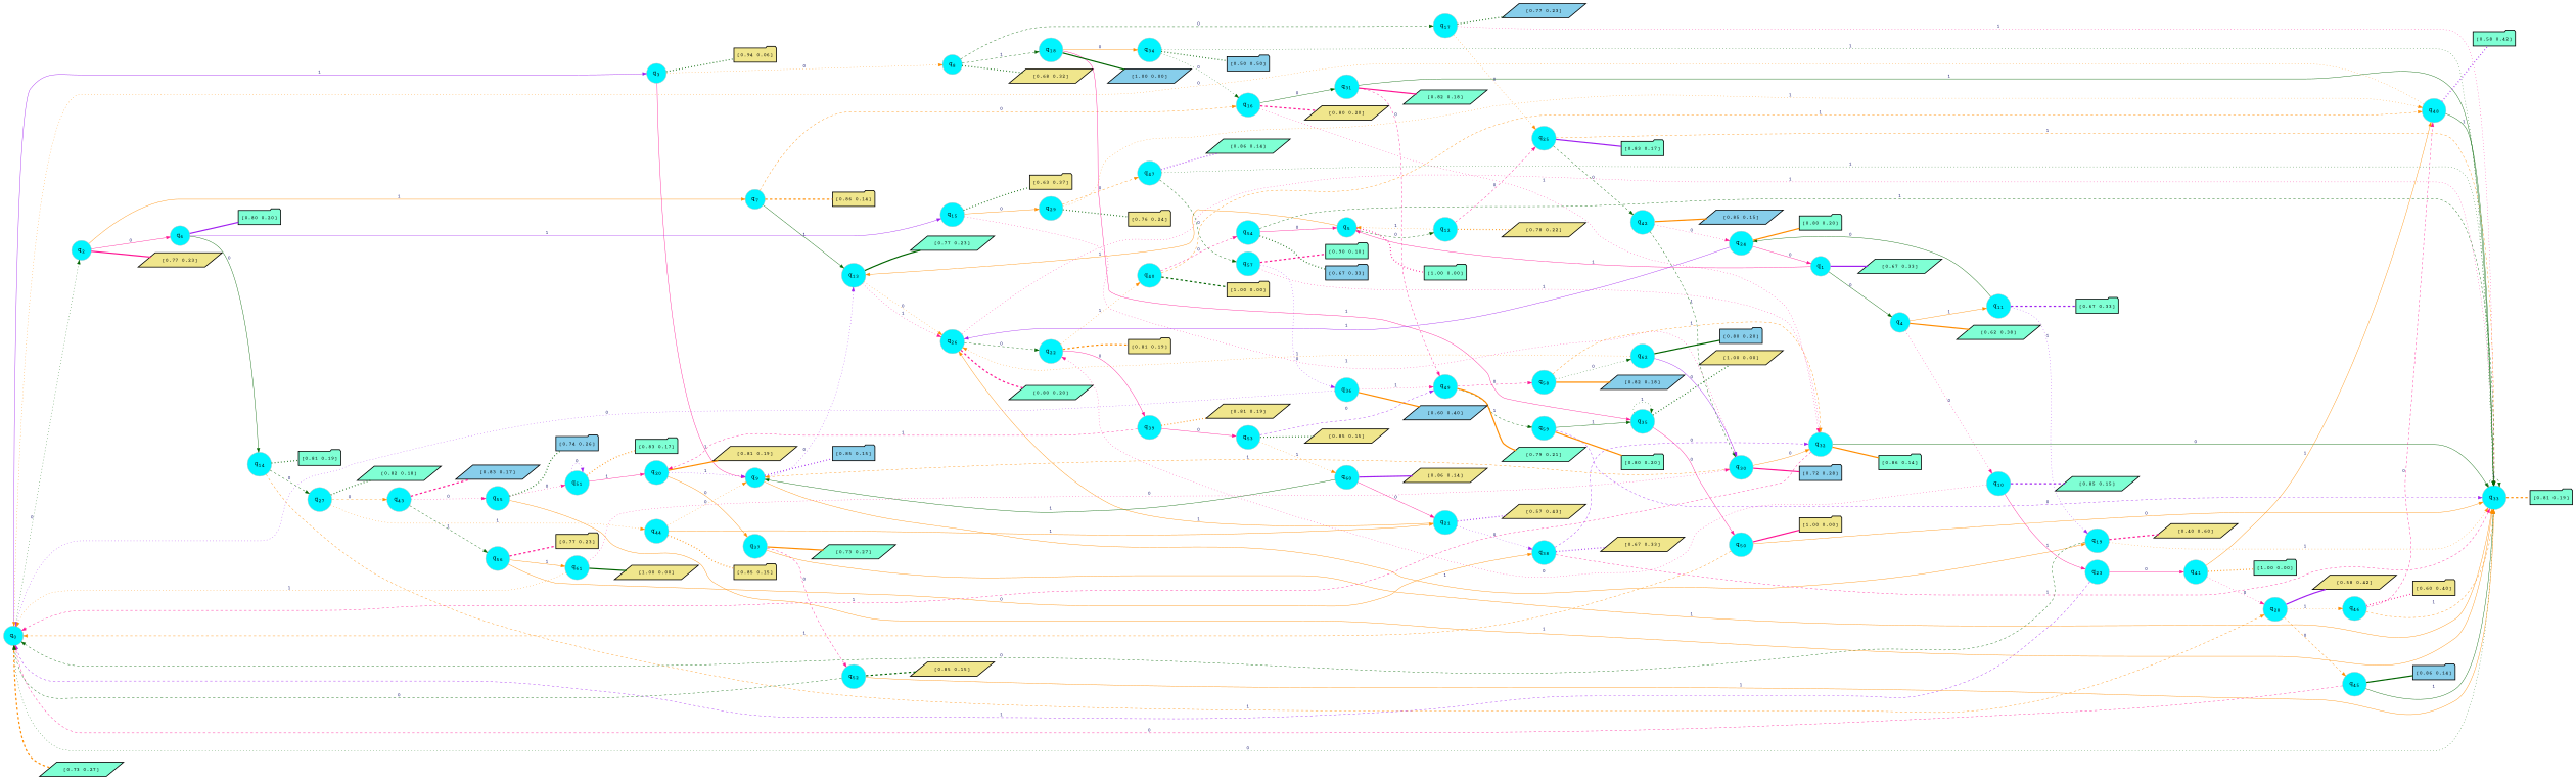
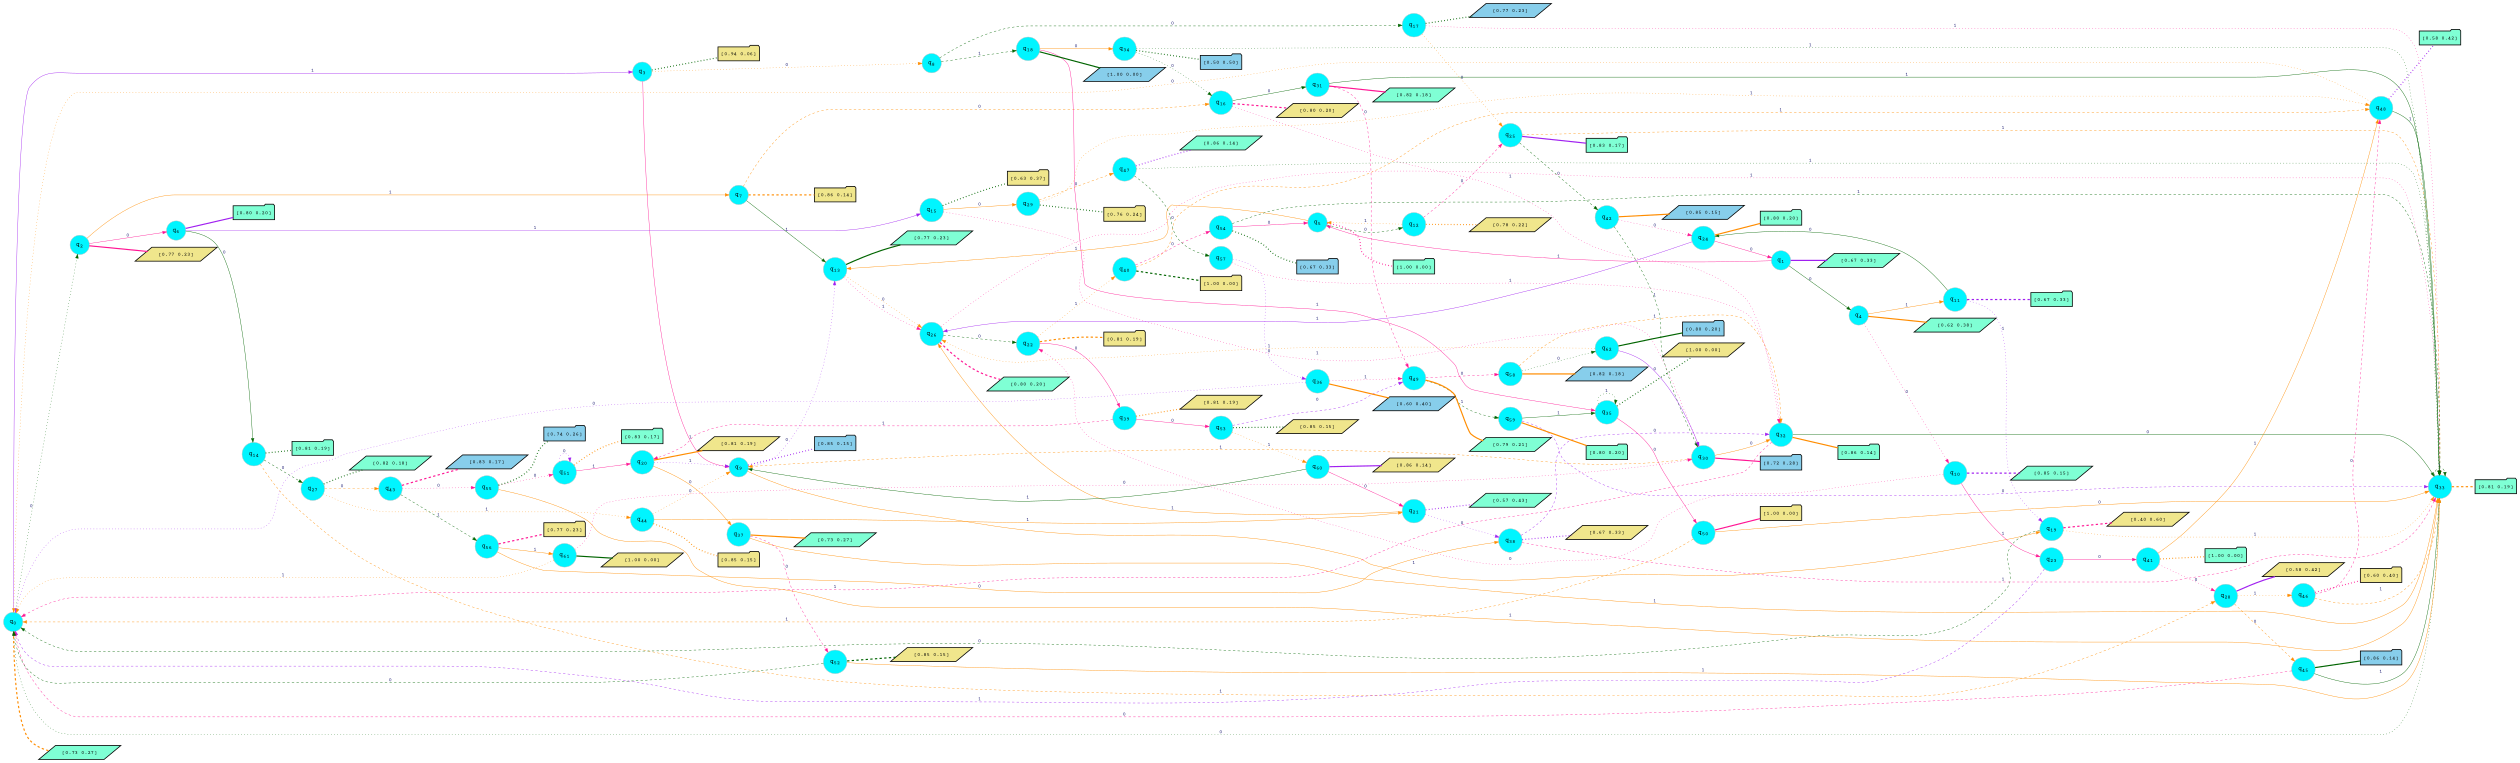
  digraph {
    fontname="Courier Prime"
    rankdir=LR
    node [color=gray fillcolor=turquoise1 fontcolor=black fontname="Courier Prime" fontsize=16 fontweight=bold shape=circle style=filled]
    edge [arrowsize=1 color=darkorange fontcolor=midnightblue fontname="Courier Prime" fontweight=bold penwidth=1 style=solid weight=20]
    n1 [label=<q<SUB>0</SUB>>]
    n2 [label=<q<SUB>2</SUB>>]
    n3 [label=<q<SUB>3</SUB>>]
    n4 [color=black fillcolor=aquamarine fontsize=14 label="[0.73 0.27]" penwidth=2 shape=parallelogram]
    n5 [label=<q<SUB>6</SUB>>]
    n6 [label=<q<SUB>7</SUB>>]
    n7 [color=black fillcolor=khaki fontsize=14 label="[0.77 0.23]" penwidth=2 shape=parallelogram]
    n8 [label=<q<SUB>8</SUB>>]
    n9 [label=<q<SUB>9</SUB>>]
    n10 [color=black fillcolor=khaki fontsize=14 label="[0.94 0.06]" penwidth=2 shape=folder]
    n11 [label=<q<SUB>1</SUB>>]
    n12 [label=<q<SUB>4</SUB>>]
    n13 [label=<q<SUB>5</SUB>>]
    n14 [color=black fillcolor=aquamarine fontsize=14 label="[0.67 0.33]" penwidth=2 shape=parallelogram]
    n15 [label=<q<SUB>10</SUB>>]
    n16 [label=<q<SUB>11</SUB>>]
    n17 [color=black fillcolor=aquamarine fontsize=14 label="[0.62 0.38]" penwidth=2 shape=parallelogram]
    n18 [label=<q<SUB>12</SUB>>]
    n19 [label=<q<SUB>13</SUB>>]
    n20 [color=black fillcolor=aquamarine fontsize=14 label="[1.00 0.00]" penwidth=2 shape=folder]
    n21 [label=<q<SUB>14</SUB>>]
    n22 [label=<q<SUB>15</SUB>>]
    n23 [color=black fillcolor=aquamarine fontsize=14 label="[0.80 0.20]" penwidth=2 shape=folder]
    n24 [label=<q<SUB>16</SUB>>]
    n25 [color=black fillcolor=khaki fontsize=14 label="[0.86 0.14]" penwidth=2 shape=folder]
    n26 [label=<q<SUB>17</SUB>>]
    n27 [label=<q<SUB>18</SUB>>]
-   n28 [color=black fillcolor=khaki fontsize=14 label="[0.68 0.32]" penwidth=2 shape=parallelogram]
    n29 [label=<q<SUB>19</SUB>>]
    n30 [color=black fillcolor=skyblue fontsize=14 label="[0.85 0.15]" penwidth=2 shape=folder]
    n31 [label=<q<SUB>22</SUB>>]
    n32 [label=<q<SUB>23</SUB>>]
    n33 [color=black fillcolor=aquamarine fontsize=14 label="[0.85 0.15]" penwidth=2 shape=parallelogram]
    n34 [label=<q<SUB>24</SUB>>]
    n35 [color=black fillcolor=aquamarine fontsize=14 label="[0.67 0.33]" penwidth=2 shape=folder]
    n36 [label=<q<SUB>25</SUB>>]
    n37 [color=black fillcolor=khaki fontsize=14 label="[0.78 0.22]" penwidth=2 shape=parallelogram]
    n38 [label=<q<SUB>26</SUB>>]
    n39 [color=black fillcolor=aquamarine fontsize=14 label="[0.77 0.23]" penwidth=2 shape=parallelogram]
    n40 [label=<q<SUB>27</SUB>>]
    n41 [label=<q<SUB>28</SUB>>]
    n42 [color=black fillcolor=aquamarine fontsize=14 label="[0.81 0.19]" penwidth=2 shape=folder]
    n43 [label=<q<SUB>29</SUB>>]
    n44 [label=<q<SUB>30</SUB>>]
    n45 [color=black fillcolor=khaki fontsize=14 label="[0.63 0.37]" penwidth=2 shape=folder]
    n46 [label=<q<SUB>31</SUB>>]
    n47 [label=<q<SUB>32</SUB>>]
    n48 [color=black fillcolor=khaki fontsize=14 label="[0.80 0.20]" penwidth=2 shape=parallelogram]
    n49 [label=<q<SUB>33</SUB>>]
    n50 [color=black fillcolor=skyblue fontsize=14 label="[0.77 0.23]" penwidth=2 shape=parallelogram]
    n51 [label=<q<SUB>34</SUB>>]
    n52 [label=<q<SUB>35</SUB>>]
    n53 [color=black fillcolor=skyblue fontsize=14 label="[1.00 0.00]" penwidth=2 shape=parallelogram]
    n54 [color=black fillcolor=khaki fontsize=14 label="[0.40 0.60]" penwidth=2 shape=parallelogram]
    n55 [label=<q<SUB>39</SUB>>]
    n56 [label=<q<SUB>40</SUB>>]
    n57 [color=black fillcolor=khaki fontsize=14 label="[0.81 0.19]" penwidth=2 shape=folder]
    n58 [label=<q<SUB>41</SUB>>]
    n59 [color=black fillcolor=aquamarine fontsize=14 label="[0.80 0.20]" penwidth=2 shape=folder]
    n60 [label=<q<SUB>42</SUB>>]
    n61 [color=black fillcolor=aquamarine fontsize=14 label="[0.83 0.17]" penwidth=2 shape=folder]
    n62 [color=black fillcolor=aquamarine fontsize=14 label="[0.80 0.20]" penwidth=2 shape=parallelogram]
    n63 [label=<q<SUB>43</SUB>>]
    n64 [label=<q<SUB>44</SUB>>]
    n65 [color=black fillcolor=aquamarine fontsize=14 label="[0.82 0.18]" penwidth=2 shape=parallelogram]
    n66 [label=<q<SUB>45</SUB>>]
    n67 [label=<q<SUB>46</SUB>>]
    n68 [color=black fillcolor=khaki fontsize=14 label="[0.58 0.42]" penwidth=2 shape=parallelogram]
    n69 [label=<q<SUB>47</SUB>>]
    n70 [label=<q<SUB>48</SUB>>]
    n71 [color=black fillcolor=khaki fontsize=14 label="[0.76 0.24]" penwidth=2 shape=folder]
    n72 [color=black fillcolor=skyblue fontsize=14 label="[0.72 0.28]" penwidth=2 shape=folder]
    n73 [label=<q<SUB>49</SUB>>]
    n74 [color=black fillcolor=aquamarine fontsize=14 label="[0.82 0.18]" penwidth=2 shape=parallelogram]
    n75 [color=black fillcolor=aquamarine fontsize=14 label="[0.86 0.14]" penwidth=2 shape=folder]
    n76 [color=black fillcolor=aquamarine fontsize=14 label="[0.81 0.19]" penwidth=2 shape=folder]
    n77 [color=black fillcolor=skyblue fontsize=14 label="[0.50 0.50]" penwidth=2 shape=folder]
    n78 [label=<q<SUB>50</SUB>>]
    n79 [color=black fillcolor=khaki fontsize=14 label="[1.00 0.00]" penwidth=2 shape=parallelogram]
    n80 [label=<q<SUB>20</SUB>>]
    n81 [label=<q<SUB>37</SUB>>]
    n82 [color=black fillcolor=khaki fontsize=14 label="[0.81 0.19]" penwidth=2 shape=parallelogram]
    n83 [label=<q<SUB>52</SUB>>]
    n84 [color=black fillcolor=aquamarine fontsize=14 label="[0.73 0.27]" penwidth=2 shape=parallelogram]
    n85 [label=<q<SUB>21</SUB>>]
    n86 [label=<q<SUB>38</SUB>>]
-   n87 [color=black fillcolor=khaki fontsize=14 label="[0.57 0.43]" penwidth=2 shape=parallelogram]
+   n87 [color=black fillcolor=aquamarine fontsize=14 label="[0.57 0.43]" penwidth=2 shape=parallelogram]
    n88 [color=black fillcolor=khaki fontsize=14 label="[0.67 0.33]" penwidth=2 shape=parallelogram]
    n89 [label=<q<SUB>53</SUB>>]
    n90 [color=black fillcolor=khaki fontsize=14 label="[0.81 0.19]" penwidth=2 shape=parallelogram]
    n91 [label=<q<SUB>54</SUB>>]
    n92 [color=black fillcolor=khaki fontsize=14 label="[1.00 0.00]" penwidth=2 shape=folder]
    n93 [color=black fillcolor=aquamarine fontsize=14 label="[1.00 0.00]" penwidth=2 shape=folder]
    n94 [color=black fillcolor=skyblue fontsize=14 label="[0.85 0.15]" penwidth=2 shape=parallelogram]
    n95 [label=<q<SUB>55</SUB>>]
    n96 [label=<q<SUB>56</SUB>>]
    n97 [color=black fillcolor=skyblue fontsize=14 label="[0.83 0.17]" penwidth=2 shape=parallelogram]
    n98 [color=black fillcolor=khaki fontsize=14 label="[0.85 0.15]" penwidth=2 shape=folder]
    n99 [color=black fillcolor=skyblue fontsize=14 label="[0.86 0.14]" penwidth=2 shape=folder]
    n100 [color=black fillcolor=khaki fontsize=14 label="[0.60 0.40]" penwidth=2 shape=folder]
    n101 [label=<q<SUB>57</SUB>>]
    n102 [color=black fillcolor=aquamarine fontsize=14 label="[0.86 0.14]" penwidth=2 shape=parallelogram]
    n103 [color=black fillcolor=aquamarine fontsize=14 label="[0.58 0.42]" penwidth=2 shape=folder]
    n104 [label=<q<SUB>58</SUB>>]
    n105 [label=<q<SUB>59</SUB>>]
    n106 [color=black fillcolor=aquamarine fontsize=14 label="[0.79 0.21]" penwidth=2 shape=parallelogram]
    n107 [color=black fillcolor=khaki fontsize=14 label="[1.00 0.00]" penwidth=2 shape=folder]
    n108 [label=<q<SUB>36</SUB>>]
    n109 [color=black fillcolor=skyblue fontsize=14 label="[0.60 0.40]" penwidth=2 shape=parallelogram]
    n110 [color=black fillcolor=khaki fontsize=14 label="[0.85 0.15]" penwidth=2 shape=parallelogram]
    n111 [label=<q<SUB>60</SUB>>]
    n112 [color=black fillcolor=khaki fontsize=14 label="[0.85 0.15]" penwidth=2 shape=parallelogram]
    n113 [color=black fillcolor=skyblue fontsize=14 label="[0.67 0.33]" penwidth=2 shape=folder]
    n114 [label=<q<SUB>51</SUB>>]
    n115 [color=black fillcolor=skyblue fontsize=14 label="[0.74 0.26]" penwidth=2 shape=folder]
    n116 [label=<q<SUB>61</SUB>>]
    n117 [color=black fillcolor=khaki fontsize=14 label="[0.77 0.23]" penwidth=2 shape=folder]
-   n118 [color=black fillcolor=aquamarine fontsize=14 label="[0.90 0.10]" penwidth=2 shape=folder]
    n119 [label=<q<SUB>62</SUB>>]
    n120 [color=black fillcolor=skyblue fontsize=14 label="[0.82 0.18]" penwidth=2 shape=parallelogram]
    n121 [color=black fillcolor=aquamarine fontsize=14 label="[0.80 0.20]" penwidth=2 shape=folder]
    n122 [color=black fillcolor=aquamarine fontsize=14 label="[0.83 0.17]" penwidth=2 shape=folder]
    n123 [color=black fillcolor=khaki fontsize=14 label="[0.86 0.14]" penwidth=2 shape=parallelogram]
    n124 [color=black fillcolor=khaki fontsize=14 label="[1.00 0.00]" penwidth=2 shape=parallelogram]
    n125 [color=black fillcolor=skyblue fontsize=14 label="[0.80 0.20]" penwidth=2 shape=folder]
    n1 -> n2 [color=darkgreen label=0 style=dotted]
    n1 -> n3 [color=purple label=1]
    n1 -> n4 [arrowhead=none penwidth=3 style=dashed]
    n2 -> n5 [color=deeppink label=0]
    n2 -> n6 [label=1]
    n2 -> n7 [arrowhead=none color=deeppink penwidth=3]
    n3 -> n8 [label=0 style=dotted]
    n3 -> n9 [color=deeppink label=1]
    n3 -> n10 [arrowhead=none color=darkgreen penwidth=3 style=dotted]
    n5 -> n21 [color=darkgreen label=0]
    n5 -> n22 [color=purple label=1]
    n5 -> n23 [arrowhead=none color=purple penwidth=3]
    n6 -> n19 [color=darkgreen label=1]
    n6 -> n24 [label=0 style=dashed]
    n6 -> n25 [arrowhead=none penwidth=3 style=dashed]
    n8 -> n26 [color=darkgreen label=0 style=dashed]
    n8 -> n27 [color=darkgreen label=1 style=dashed]
-   n8 -> n28 [arrowhead=none color=darkgreen penwidth=3 style=dotted]
    n9 -> n19 [color=purple label=0 style=dotted]
    n9 -> n29 [label=1]
    n9 -> n30 [arrowhead=none color=purple penwidth=3 style=dotted]
    n11 -> n12 [color=darkgreen label=0]
    n11 -> n13 [color=deeppink label=1]
    n11 -> n14 [arrowhead=none color=purple penwidth=3]
    n12 -> n15 [color=deeppink label=0 style=dotted]
    n12 -> n16 [label=1]
    n12 -> n17 [arrowhead=none penwidth=3]
    n13 -> n18 [color=darkgreen label=0 style=dashed]
    n13 -> n19 [label=1]
    n13 -> n20 [arrowhead=none color=deeppink penwidth=3 style=dotted]
    n15 -> n31 [color=deeppink label=0 style=dotted]
    n15 -> n32 [color=deeppink label=1]
    n15 -> n33 [arrowhead=none color=purple penwidth=3 style=dashed]
    n16 -> n29 [color=purple label=1 style=dotted]
    n16 -> n34 [color=darkgreen label=0]
    n16 -> n35 [arrowhead=none color=purple penwidth=3 style=dashed]
    n18 -> n13 [label=1 style=dotted]
    n18 -> n36 [color=deeppink label=0 style=dashed]
    n18 -> n37 [arrowhead=none penwidth=3 style=dotted]
    n19 -> n38 [label=0 style=dotted]
    n19 -> n38 [color=deeppink label=1 style=dotted]
    n19 -> n39 [arrowhead=none color=darkgreen penwidth=3]
    n21 -> n40 [color=darkgreen label=0 style=dashed]
    n21 -> n41 [label=1 style=dashed]
    n21 -> n42 [arrowhead=none color=darkgreen penwidth=3 style=dotted]
    n22 -> n43 [label=0]
    n22 -> n44 [color=deeppink label=1 style=dotted]
    n22 -> n45 [arrowhead=none color=darkgreen penwidth=3 style=dotted]
    n24 -> n46 [color=darkgreen label=0]
    n24 -> n47 [color=deeppink label=1 style=dotted]
    n24 -> n48 [arrowhead=none color=deeppink penwidth=3 style=dashed]
    n26 -> n36 [label=0 style=dotted]
    n26 -> n49 [color=deeppink label=1 style=dotted]
    n26 -> n50 [arrowhead=none color=darkgreen penwidth=3 style=dotted]
    n27 -> n51 [label=0]
    n27 -> n52 [color=deeppink label=1]
    n27 -> n53 [arrowhead=none color=darkgreen penwidth=3]
    n29 -> n1 [color=darkgreen label=0 style=dashed]
    n29 -> n49 [label=1 style=dotted]
    n29 -> n54 [arrowhead=none color=deeppink penwidth=3 style=dashed]
    n31 -> n55 [color=deeppink label=0]
    n31 -> n56 [label=1 style=dotted]
    n31 -> n57 [arrowhead=none penwidth=3 style=dashed]
    n32 -> n1 [color=purple label=1 style=dashed]
    n32 -> n58 [color=deeppink label=0]
    n34 -> n11 [color=deeppink label=0]
    n34 -> n38 [color=purple label=1]
    n34 -> n59 [arrowhead=none penwidth=3]
    n36 -> n49 [label=1 style=dashed]
    n36 -> n60 [color=darkgreen label=0 style=dashed]
    n36 -> n61 [arrowhead=none color=purple penwidth=3]
    n38 -> n31 [color=darkgreen label=0 style=dashed]
    n38 -> n49 [color=deeppink label=1 style=dotted]
    n38 -> n62 [arrowhead=none color=deeppink penwidth=3 style=dashed]
    n40 -> n63 [label=0 style=dashed]
    n40 -> n64 [label=1 style=dotted]
    n40 -> n65 [arrowhead=none color=darkgreen penwidth=3 style=dotted]
    n41 -> n66 [label=0 style=dashed]
    n41 -> n67 [label=1 style=dotted]
    n41 -> n68 [arrowhead=none color=purple penwidth=3]
    n43 -> n69 [label=0 style=dashed]
    n43 -> n70 [label=1 style=dotted]
    n43 -> n71 [arrowhead=none color=darkgreen penwidth=3 style=dotted]
    n44 -> n9 [label=1 style=dashed]
    n44 -> n47 [label=0]
    n44 -> n72 [arrowhead=none color=deeppink penwidth=3]
    n46 -> n49 [color=darkgreen label=1]
    n46 -> n73 [color=deeppink label=0 style=dashed]
    n46 -> n74 [arrowhead=none color=deeppink penwidth=3]
    n47 -> n1 [color=deeppink label=1 style=dashed]
    n47 -> n49 [color=darkgreen label=0]
    n47 -> n75 [arrowhead=none penwidth=3]
    n49 -> n1 [color=darkgreen label=0 style=dotted]
    n49 -> n49 [color=darkgreen label=1 style=dashed]
    n49 -> n76 [arrowhead=none penwidth=3 style=dashed]
    n51 -> n24 [color=darkgreen label=0 style=dotted]
    n51 -> n49 [color=darkgreen label=1 style=dotted]
    n51 -> n77 [arrowhead=none color=darkgreen penwidth=3 style=dotted]
    n52 -> n52 [color=darkgreen label=1 style=dotted]
    n52 -> n78 [color=deeppink label=0]
    n52 -> n79 [arrowhead=none color=darkgreen penwidth=3 style=dotted]
    n55 -> n80 [color=deeppink label=1 style=dashed]
    n55 -> n89 [color=deeppink label=0]
    n55 -> n90 [arrowhead=none penwidth=3 style=dotted]
    n56 -> n70 [label=1 style=dashed]
    n56 -> n91 [color=deeppink label=0 style=dashed]
    n56 -> n92 [arrowhead=none color=darkgreen penwidth=3 style=dashed]
    n58 -> n41 [color=deeppink label=0 style=dotted]
    n58 -> n70 [label=1]
    n58 -> n93 [arrowhead=none penwidth=3 style=dotted]
    n60 -> n34 [color=deeppink label=0 style=dotted]
    n60 -> n44 [color=darkgreen label=1 style=dashed]
    n60 -> n94 [arrowhead=none penwidth=3]
    n63 -> n95 [color=deeppink label=0 style=dotted]
    n63 -> n96 [color=darkgreen label=1 style=dashed]
    n63 -> n97 [arrowhead=none color=deeppink penwidth=3 style=dashed]
    n64 -> n9 [label=0 style=dotted]
    n64 -> n85 [label=1]
    n64 -> n98 [arrowhead=none penwidth=3 style=dotted]
    n66 -> n1 [color=deeppink label=0 style=dashed]
    n66 -> n49 [color=darkgreen label=1]
    n66 -> n99 [arrowhead=none color=darkgreen penwidth=3]
    n67 -> n49 [label=1 style=dashed]
    n67 -> n70 [color=deeppink label=0 style=dashed]
    n67 -> n100 [arrowhead=none color=deeppink penwidth=3 style=dotted]
    n69 -> n49 [color=darkgreen label=1 style=dotted]
    n69 -> n101 [color=darkgreen label=0 style=dashed]
    n69 -> n102 [arrowhead=none color=purple penwidth=3 style=dotted]
    n70 -> n1 [label=0 style=dotted]
    n70 -> n49 [color=darkgreen label=1]
    n70 -> n103 [arrowhead=none color=purple penwidth=3 style=dotted]
    n73 -> n104 [color=deeppink label=0 style=dashed]
    n73 -> n105 [color=darkgreen label=1 style=dashed]
    n73 -> n106 [arrowhead=none penwidth=3]
    n78 -> n1 [label=1 style=dashed]
    n78 -> n49 [label=0]
    n78 -> n107 [arrowhead=none color=deeppink penwidth=3]
    n80 -> n9 [color=purple label=1 style=dotted]
    n80 -> n81 [label=0]
    n80 -> n82 [arrowhead=none penwidth=3]
    n81 -> n49 [label=1]
    n81 -> n83 [color=deeppink label=0 style=dashed]
    n81 -> n84 [arrowhead=none penwidth=3]
    n83 -> n1 [color=darkgreen label=0 style=dashed]
    n83 -> n49 [label=1]
    n83 -> n110 [arrowhead=none color=darkgreen penwidth=3 style=dashed]
    n85 -> n38 [label=1]
    n85 -> n86 [color=purple label=0 style=dotted]
    n85 -> n87 [arrowhead=none color=purple penwidth=3 style=dotted]
    n86 -> n47 [color=purple label=0 style=dashed]
    n86 -> n49 [color=deeppink label=1 style=dashed]
    n86 -> n88 [arrowhead=none color=purple penwidth=3 style=dotted]
    n89 -> n73 [color=purple label=0 style=dashed]
    n89 -> n111 [label=1 style=dotted]
    n89 -> n112 [arrowhead=none color=darkgreen penwidth=3 style=dotted]
    n91 -> n13 [color=deeppink label=0]
    n91 -> n49 [color=darkgreen label=1 style=dashed]
    n91 -> n113 [arrowhead=none color=darkgreen penwidth=3 style=dotted]
    n95 -> n49 [label=1]
    n95 -> n114 [color=deeppink label=0 style=dotted]
    n95 -> n115 [arrowhead=none color=darkgreen penwidth=3 style=dotted]
    n96 -> n86 [label=0]
    n96 -> n116 [label=1]
    n96 -> n117 [arrowhead=none color=deeppink penwidth=3 style=dashed]
    n101 -> n47 [color=deeppink label=1 style=dotted]
    n101 -> n108 [color=purple label=0 style=dotted]
-   n101 -> n118 [arrowhead=none color=deeppink penwidth=3 style=dashed]
    n104 -> n47 [label=1 style=dashed]
    n104 -> n119 [color=darkgreen label=0 style=dotted]
    n104 -> n120 [arrowhead=none penwidth=3]
    n105 -> n49 [color=purple label=0 style=dashed]
    n105 -> n52 [color=darkgreen label=1]
    n105 -> n121 [arrowhead=none penwidth=3]
    n108 -> n1 [color=purple label=0 style=dotted]
    n108 -> n73 [color=deeppink label=1 style=dotted]
    n108 -> n109 [arrowhead=none penwidth=3]
    n111 -> n9 [color=darkgreen label=1]
    n111 -> n85 [color=deeppink label=0]
    n111 -> n123 [arrowhead=none color=purple penwidth=3]
    n114 -> n80 [color=deeppink label=1]
    n114 -> n114 [color=purple label=0 style=dotted]
    n114 -> n122 [arrowhead=none penwidth=3 style=dotted]
    n116 -> n1 [label=1 style=dotted]
    n116 -> n44 [color=deeppink label=0 style=dotted]
    n116 -> n124 [arrowhead=none color=darkgreen penwidth=3]
    n119 -> n38 [label=1 style=dotted]
    n119 -> n44 [color=purple label=0]
    n119 -> n125 [arrowhead=none color=darkgreen penwidth=3]
  }
